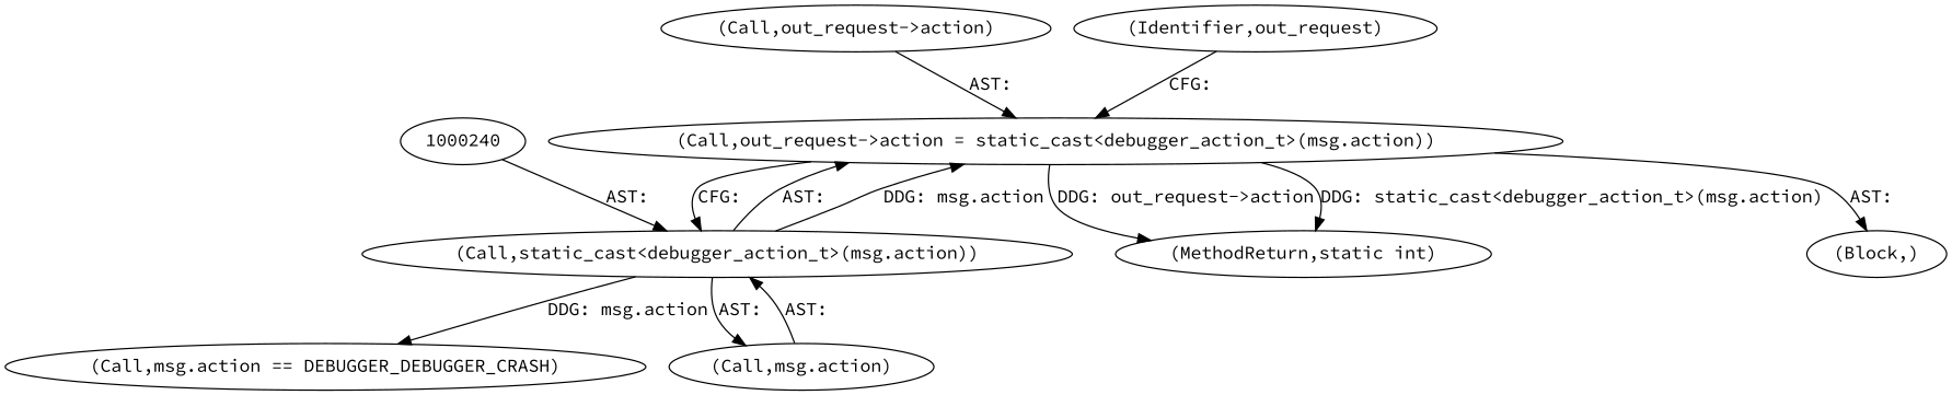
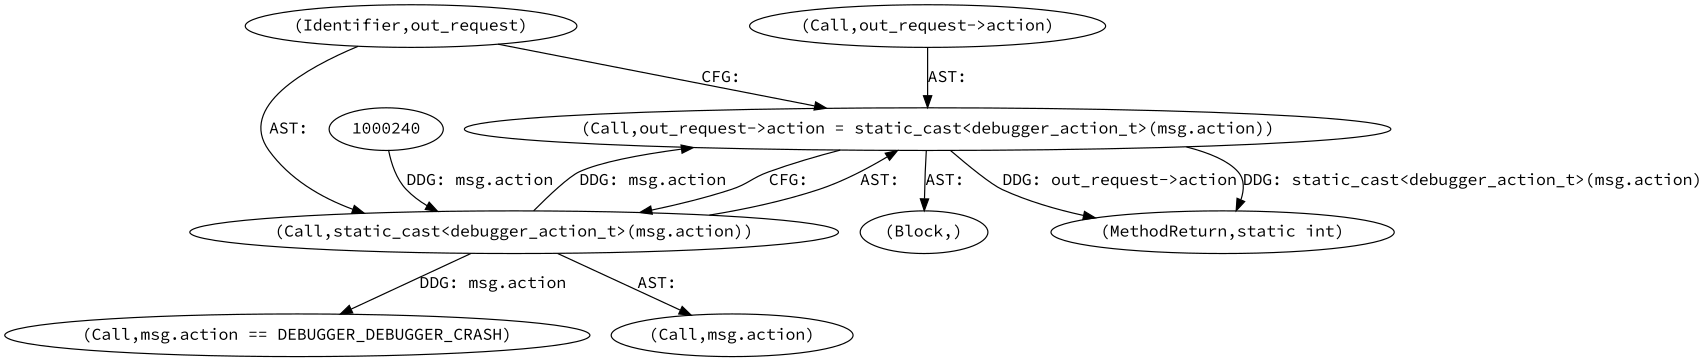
  digraph {
    fontname="Source Code Pro"
    node [fontname="Source Code Pro"]
    edge [fontname="Source Code Pro"]
    n1 [label="(Call,out_request->action = static_cast<debugger_action_t>(msg.action))"]
    n2 [label="(Call,static_cast<debugger_action_t>(msg.action))"]
    n3 [label="(MethodReturn,static int)"]
    n4 [label="(Block,)"]
    n5 [label="(Call,msg.action == DEBUGGER_DEBUGGER_CRASH)"]
    n6 [label="(Call,msg.action)"]
    n7 [label="(Call,out_request->action)"]
    n8 [label="(Identifier,out_request)"]
    1000240
    n1 -> n2 [label="CFG: "]
    n1 -> n3 [label="DDG: out_request->action"]
    n1 -> n3 [label="DDG: static_cast<debugger_action_t>(msg.action)"]
    n1 -> n4 [label="AST: "]
    n2 -> n1 [label="AST: "]
    n2 -> n1 [label="DDG: msg.action"]
    n2 -> n5 [label="DDG: msg.action"]
    n2 -> n6 [label="AST: "]
-   n6 -> n2 [label="AST: "]
+   n8 -> n2 [label="AST: "]
    n7 -> n1 [label="AST: "]
    n8 -> n1 [label="CFG: "]
-   1000240 -> n2 [label="AST: "]
+   1000240 -> n2 [label="DDG: msg.action"]
  }
